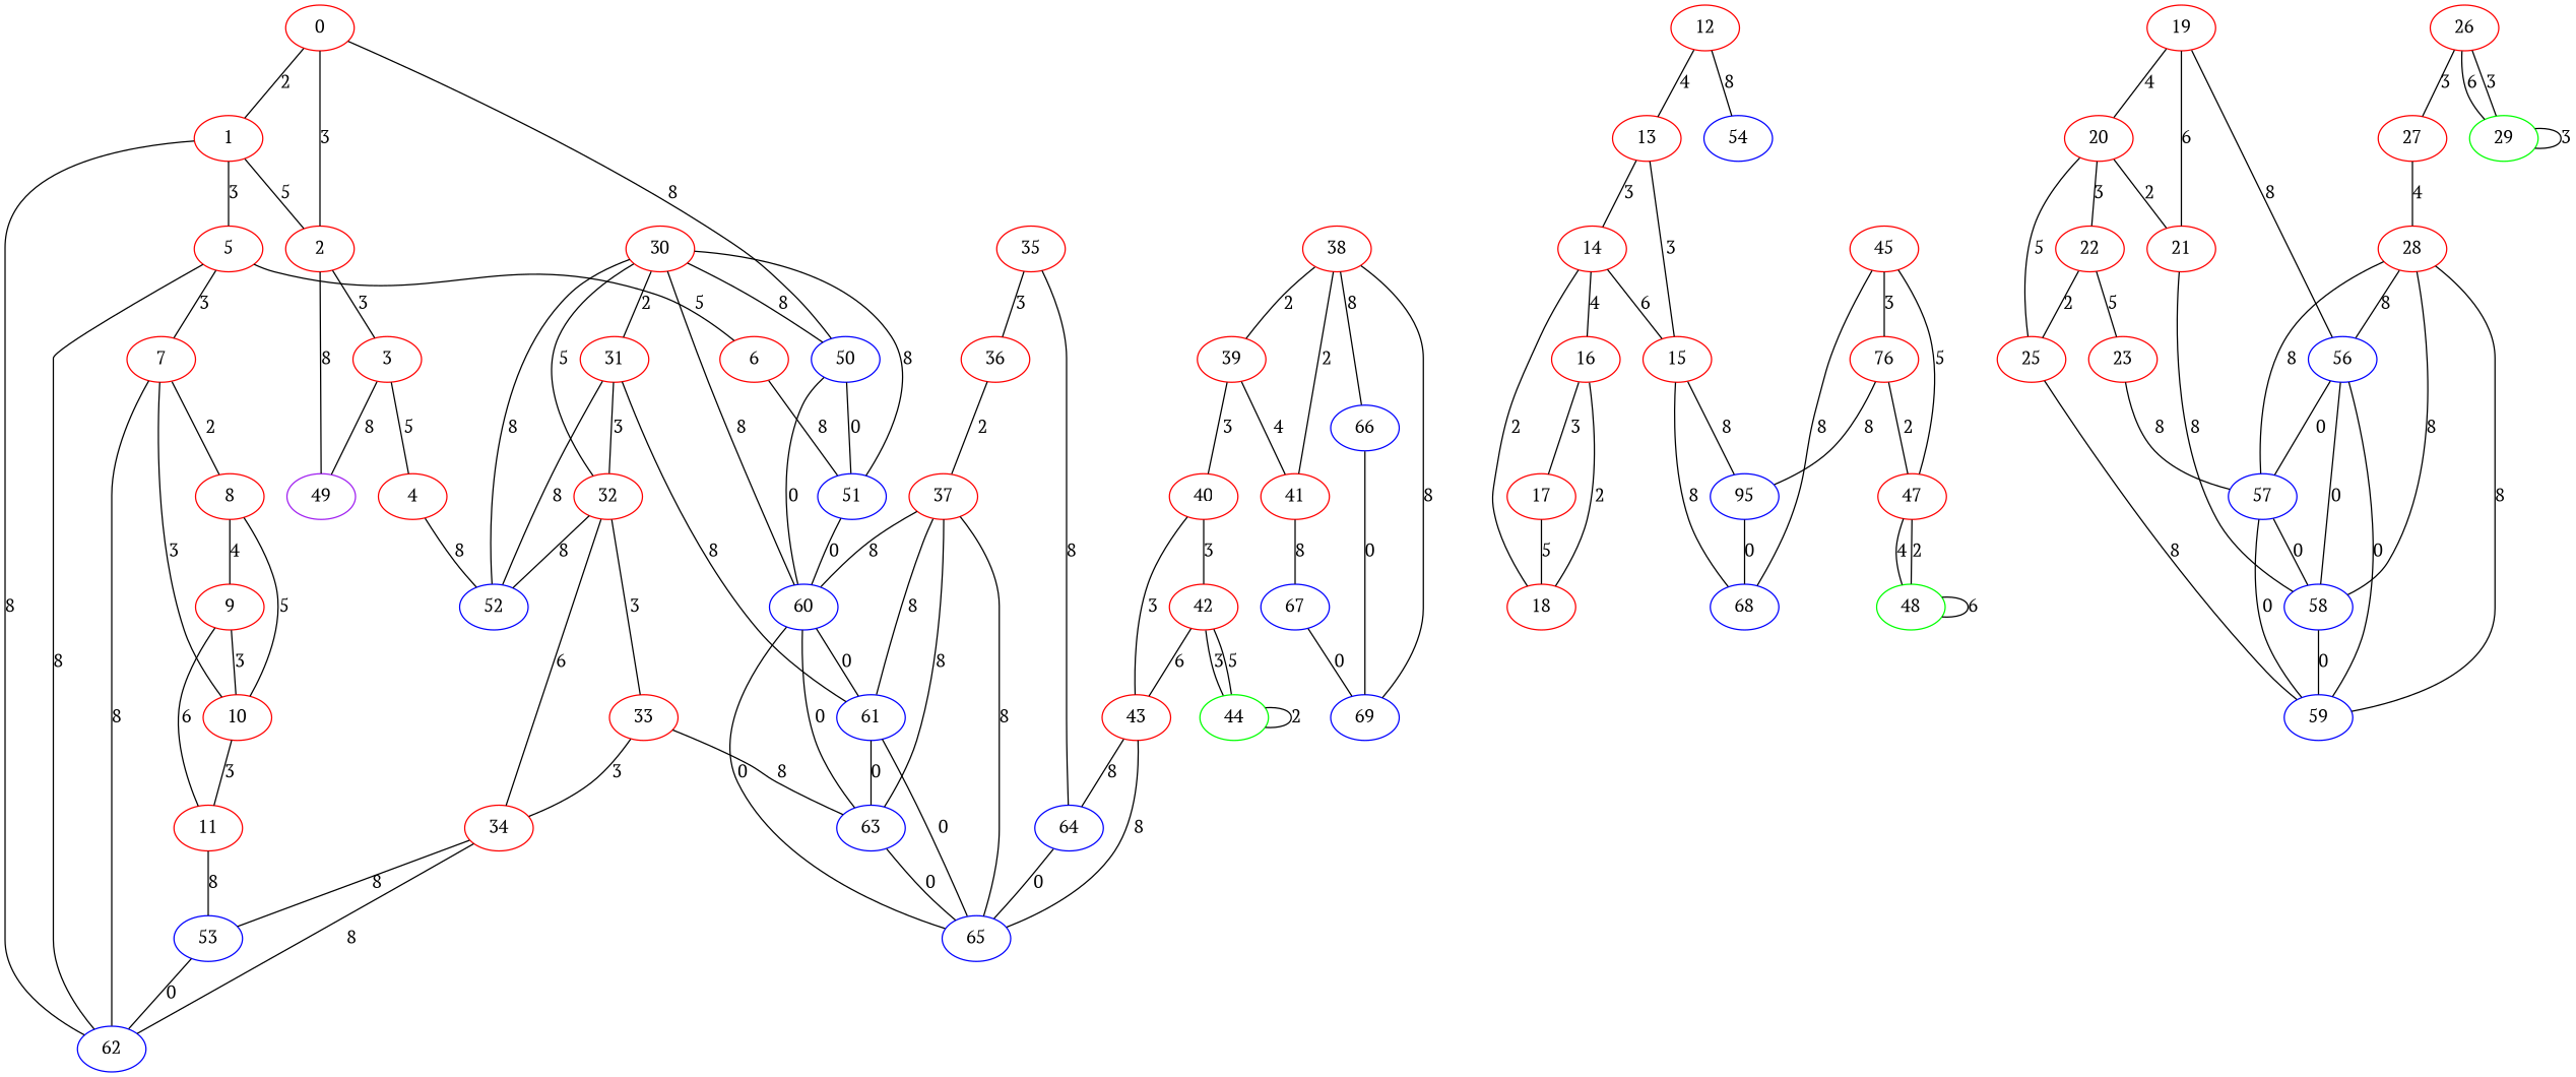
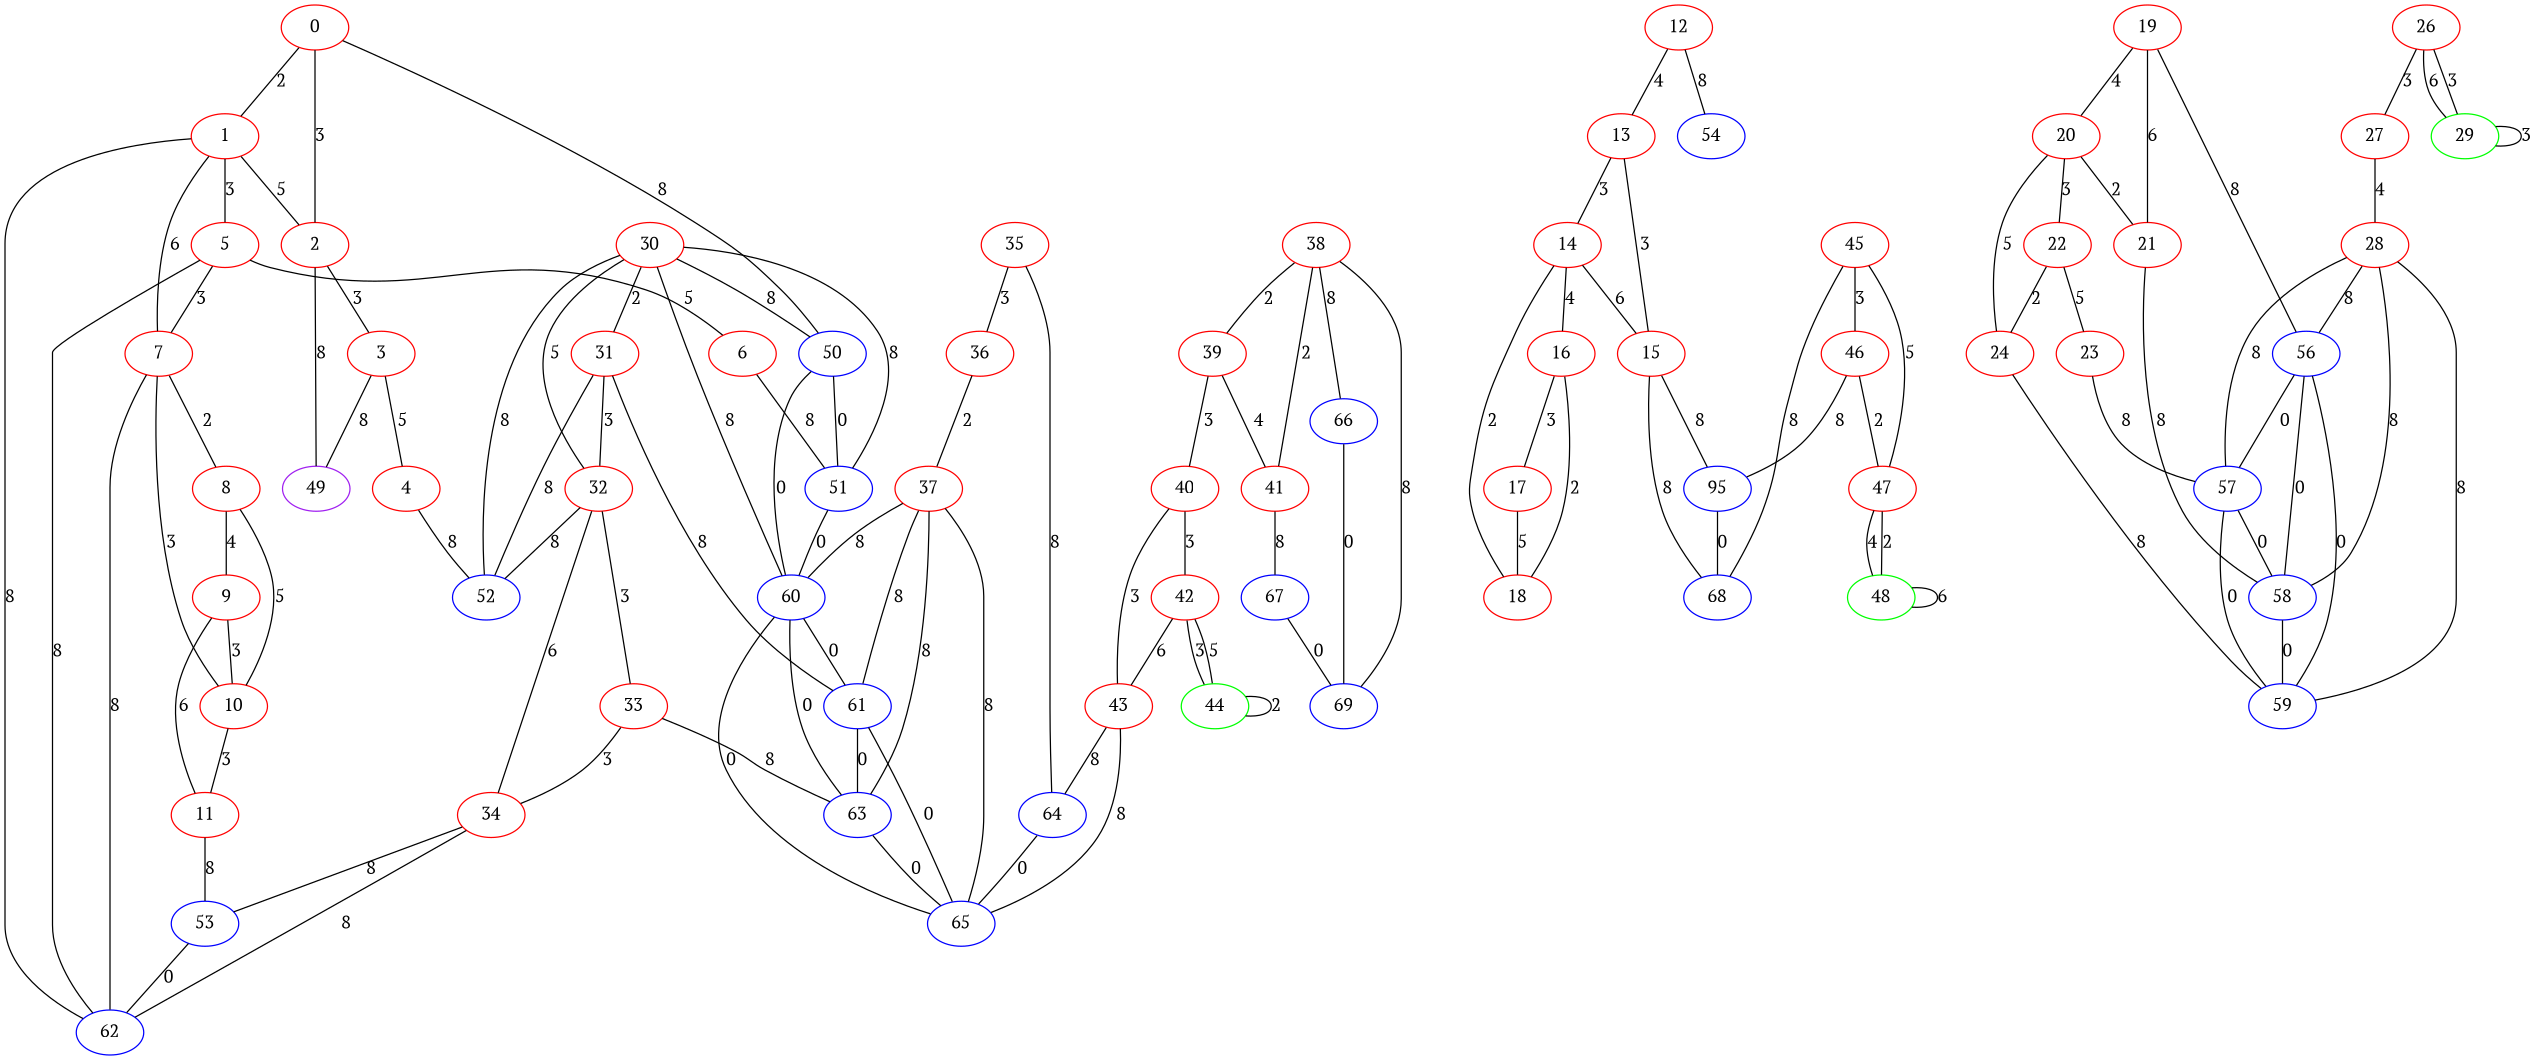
  graph {
    fontname="PT Serif"
    node [color=red fontname="PT Serif" weight=1]
    edge [fontname="PT Serif"]
    0
    1
    2
    50 [color=blue weight=3]
    5
    7
    62 [color=blue weight=3]
    3
    49 [color=purple weight=4]
    51 [color=blue weight=3]
    60 [color=blue weight=3]
    6
    8
    10
    4
    52 [color=blue weight=3]
    9
    11
    53 [color=blue weight=3]
    12
    13
    54 [color=blue weight=3]
    14
    15
    16
    18
    n27 [color=blue label=95 weight=3]
    68 [color=blue weight=3]
    17
    19
    20
    21
    56 [color=blue weight=3]
    22
-   24 [label=25]
+   24
    58 [color=blue weight=3]
    57 [color=blue weight=3]
    59 [color=blue weight=3]
    23
    26
    27
    29 [color=green weight=2]
    28
    30
    31
    32
    61 [color=blue weight=3]
    33
    34
    63 [color=blue weight=3]
    65 [color=blue weight=3]
    35
    36
    64 [color=blue weight=3]
    37
    38
    39
    41
    66 [color=blue weight=3]
    69 [color=blue weight=3]
    40
    67 [color=blue weight=3]
    42
    43
    44 [color=green weight=2]
    45
-   46 [label=76]
+   46
    47
    48 [color=green weight=2]
    0 -- 1 [label=2]
    0 -- 2 [label=3]
    0 -- 50 [label=8]
    1 -- 2 [label=5]
    1 -- 5 [label=3]
+   1 -- 7 [label=6]
    1 -- 62 [label=8]
    2 -- 3 [label=3]
    2 -- 49 [label=8]
    50 -- 51 [label=0]
    50 -- 60 [label=0]
    5 -- 7 [label=3]
    5 -- 62 [label=8]
    5 -- 6 [label=5]
    7 -- 62 [label=8]
    7 -- 8 [label=2]
    7 -- 10 [label=3]
    3 -- 49 [label=8]
    3 -- 4 [label=5]
    51 -- 60 [label=0]
    60 -- 61 [label=0]
    60 -- 63 [label=0]
    60 -- 65 [label=0]
    6 -- 51 [label=8]
    8 -- 10 [label=5]
    8 -- 9 [label=4]
    10 -- 11 [label=3]
    4 -- 52 [label=8]
    9 -- 10 [label=3]
    9 -- 11 [label=6]
    11 -- 53 [label=8]
    53 -- 62 [label=0]
    12 -- 13 [label=4]
    12 -- 54 [label=8]
    13 -- 14 [label=3]
    13 -- 15 [label=3]
    14 -- 15 [label=6]
    14 -- 16 [label=4]
    14 -- 18 [label=2]
    15 -- n27 [label=8]
    15 -- 68 [label=8]
    16 -- 18 [label=2]
    16 -- 17 [label=3]
    n27 -- 68 [label=0]
    17 -- 18 [label=5]
    19 -- 20 [label=4]
    19 -- 21 [label=6]
    19 -- 56 [label=8]
    20 -- 21 [label=2]
    20 -- 22 [label=3]
    20 -- 24 [label=5]
    21 -- 58 [label=8]
    56 -- 58 [label=0]
    56 -- 57 [label=0]
    56 -- 59 [label=0]
    22 -- 24 [label=2]
    22 -- 23 [label=5]
    24 -- 59 [label=8]
    58 -- 59 [label=0]
    57 -- 58 [label=0]
    57 -- 59 [label=0]
    23 -- 57 [label=8]
    26 -- 27 [label=3]
    26 -- 29 [label=6]
    26 -- 29 [label=3]
    27 -- 28 [label=4]
    29 -- 29 [label=3]
    28 -- 56 [label=8]
    28 -- 58 [label=8]
    28 -- 57 [label=8]
    28 -- 59 [label=8]
    30 -- 50 [label=8]
    30 -- 51 [label=8]
    30 -- 60 [label=8]
    30 -- 52 [label=8]
    30 -- 31 [label=2]
    30 -- 32 [label=5]
    31 -- 52 [label=8]
    31 -- 32 [label=3]
    31 -- 61 [label=8]
    32 -- 52 [label=8]
    32 -- 33 [label=3]
    32 -- 34 [label=6]
    61 -- 63 [label=0]
    61 -- 65 [label=0]
    33 -- 34 [label=3]
    33 -- 63 [label=8]
    34 -- 62 [label=8]
    34 -- 53 [label=8]
    63 -- 65 [label=0]
    35 -- 36 [label=3]
    35 -- 64 [label=8]
    36 -- 37 [label=2]
    64 -- 65 [label=0]
    37 -- 60 [label=8]
    37 -- 61 [label=8]
    37 -- 63 [label=8]
    37 -- 65 [label=8]
    38 -- 39 [label=2]
    38 -- 41 [label=2]
    38 -- 66 [label=8]
    38 -- 69 [label=8]
    39 -- 41 [label=4]
    39 -- 40 [label=3]
    41 -- 67 [label=8]
    66 -- 69 [label=0]
    40 -- 42 [label=3]
    40 -- 43 [label=3]
    67 -- 69 [label=0]
    42 -- 43 [label=6]
    42 -- 44 [label=5]
    42 -- 44 [label=3]
    43 -- 65 [label=8]
    43 -- 64 [label=8]
    44 -- 44 [label=2]
    45 -- 68 [label=8]
    45 -- 46 [label=3]
    45 -- 47 [label=5]
    46 -- n27 [label=8]
    46 -- 47 [label=2]
    47 -- 48 [label=2]
    47 -- 48 [label=4]
    48 -- 48 [label=6]
  }
